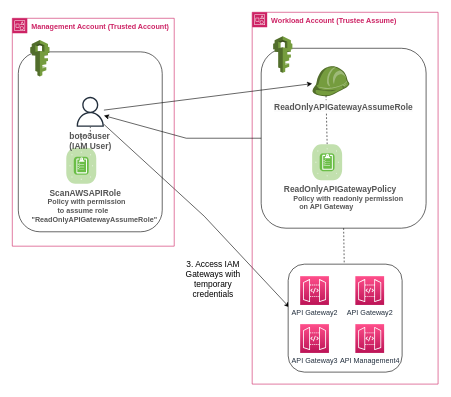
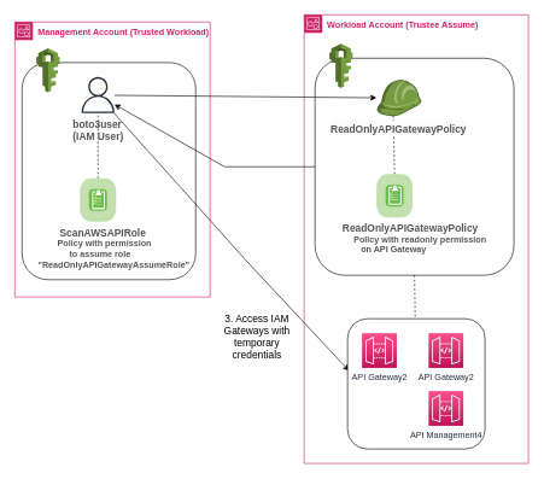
  <mxCell id="0" />
  <mxCell id="1" parent="0" />
  <mxCell id="2" value="" style="rounded=1;whiteSpace=wrap;html=1;" vertex="1" parent="1"><mxGeometry x="30" y="86" width="240" height="300" as="geometry" /></mxCell>
  <mxCell id="3" style="edgeStyle=orthogonalEdgeStyle;rounded=0;orthogonalLoop=1;jettySize=auto;html=1;fontSize=14;dashed=1;endArrow=none;endFill=0;" edge="1" parent="1" source="4" target="6"><mxGeometry relative="1" as="geometry" /></mxCell>
  <mxCell id="4" value="&lt;div style=&quot;text-align: start;&quot;&gt;&lt;font style=&quot;&quot; face=&quot;Fira Sans, sans-serif&quot; color=&quot;#555555&quot;&gt;&lt;b style=&quot;&quot;&gt;&amp;nbsp; &amp;nbsp; &amp;nbsp; &amp;nbsp; &amp;nbsp; &amp;nbsp; &amp;nbsp; &amp;nbsp; &amp;nbsp; &amp;nbsp; &amp;nbsp;&amp;nbsp;&lt;font style=&quot;font-size: 14px;&quot;&gt;ScanAWSAPIRole&lt;/font&gt;&lt;br&gt;&amp;nbsp; &amp;nbsp; &amp;nbsp; &amp;nbsp; &amp;nbsp; &amp;nbsp; &amp;nbsp; &amp;nbsp; &amp;nbsp; &amp;nbsp; &amp;nbsp;Policy with permission &lt;br&gt;&amp;nbsp; &amp;nbsp; &amp;nbsp; &amp;nbsp; &amp;nbsp; &amp;nbsp; &amp;nbsp; &amp;nbsp; &amp;nbsp; &amp;nbsp; &amp;nbsp; &amp;nbsp; &amp;nbsp; to assume role&amp;nbsp;&lt;/b&gt;&lt;/font&gt;&lt;/div&gt;&lt;div style=&quot;text-align: start;&quot;&gt;&lt;span style=&quot;background-color: initial;&quot;&gt;&lt;font style=&quot;font-size: 12px;&quot; face=&quot;Fira Sans, sans-serif&quot; color=&quot;#555555&quot;&gt;&lt;b&gt;&amp;nbsp; &amp;nbsp; &amp;nbsp; &amp;nbsp; &amp;nbsp; &amp;nbsp; &amp;nbsp;&quot;ReadOnlyAPIGatewayAssumeRole&quot;&lt;/b&gt;&lt;/font&gt;&lt;/span&gt;&lt;/div&gt;&lt;div style=&quot;text-align: start;&quot;&gt;&lt;br&gt;&lt;/div&gt;" style="verticalLabelPosition=bottom;sketch=0;html=1;fillColor=#6ABD46;strokeColor=#ffffff;verticalAlign=top;align=center;points=[[0.085,0.085,0],[0.915,0.085,0],[0.915,0.915,0],[0.085,0.915,0],[0.25,0,0],[0.5,0,0],[0.75,0,0],[1,0.25,0],[1,0.5,0],[1,0.75,0],[0.75,1,0],[0.5,1,0],[0.25,1,0],[0,0.75,0],[0,0.5,0],[0,0.25,0]];pointerEvents=1;shape=mxgraph.cisco_safe.compositeIcon;bgIcon=mxgraph.cisco_safe.architecture.generic_appliance;resIcon=mxgraph.cisco_safe.architecture.policy;" vertex="1" parent="1"><mxGeometry x="110" y="246" width="50" height="60" as="geometry" /></mxCell>
  <mxCell id="5" style="edgeStyle=none;rounded=0;orthogonalLoop=1;jettySize=auto;html=1;entryX=0.011;entryY=0.4;entryDx=0;entryDy=0;entryPerimeter=0;fontSize=14;endArrow=classic;endFill=1;" edge="1" parent="1" source="6" target="17"><mxGeometry relative="1" as="geometry"><Array as="points"><mxPoint x="340" y="360" /></Array></mxGeometry></mxCell>
- <mxCell id="6" value="&lt;div style=&quot;text-align: start;&quot;&gt;&lt;font style=&quot;font-size: 14px;&quot; face=&quot;Fira Sans, sans-serif&quot; color=&quot;#555555&quot;&gt;&lt;b style=&quot;&quot;&gt;boto3user&lt;br&gt;(IAM User)&lt;/b&gt;&lt;/font&gt;&lt;/div&gt;" style="sketch=0;outlineConnect=0;fontColor=#232F3E;gradientColor=none;fillColor=#232F3D;strokeColor=none;dashed=0;verticalLabelPosition=bottom;verticalAlign=top;align=center;html=1;fontSize=12;fontStyle=0;aspect=fixed;pointerEvents=1;shape=mxgraph.aws4.user;" vertex="1" parent="1"><mxGeometry x="125" y="161" width="50" height="50" as="geometry" /></mxCell>
+ <mxCell id="6" value="&lt;div style=&quot;text-align: start;&quot;&gt;&lt;font style=&quot;font-size: 14px;&quot; face=&quot;Fira Sans, sans-serif&quot; color=&quot;#555555&quot;&gt;&lt;b style=&quot;&quot;&gt;boto3user&lt;br&gt;(IAM User)&lt;/b&gt;&lt;/font&gt;&lt;/div&gt;" style="sketch=0;outlineConnect=0;fontColor=#232F3E;gradientColor=none;fillColor=#232F3D;strokeColor=none;dashed=0;verticalLabelPosition=bottom;verticalAlign=top;align=center;html=1;fontSize=12;fontStyle=0;aspect=fixed;pointerEvents=1;shape=mxgraph.aws4.user;" vertex="1" parent="1"><mxGeometry x="110" y="106" width="50" height="50" as="geometry" /></mxCell>
  <mxCell id="7" value="" style="outlineConnect=0;dashed=0;verticalLabelPosition=bottom;verticalAlign=top;align=center;html=1;shape=mxgraph.aws3.iam;fillColor=#759C3E;gradientColor=none;" vertex="1" parent="1"><mxGeometry x="50" y="66" width="32" height="61" as="geometry" /></mxCell>
- <mxCell id="8" value="&lt;b&gt;Management Account (Trusted Account)&lt;/b&gt;" style="points=[[0,0],[0.25,0],[0.5,0],[0.75,0],[1,0],[1,0.25],[1,0.5],[1,0.75],[1,1],[0.75,1],[0.5,1],[0.25,1],[0,1],[0,0.75],[0,0.5],[0,0.25]];outlineConnect=0;gradientColor=none;html=1;whiteSpace=wrap;fontSize=12;fontStyle=0;container=1;pointerEvents=0;collapsible=0;recursiveResize=0;shape=mxgraph.aws4.group;grIcon=mxgraph.aws4.group_account;strokeColor=#CD2264;fillColor=none;verticalAlign=top;align=left;spacingLeft=30;fontColor=#CD2264;dashed=0;" vertex="1" parent="1"><mxGeometry x="20" y="30" width="270" height="380" as="geometry" /></mxCell>
+ <mxCell id="8" value="&lt;b&gt;Management Account (Trusted Workload)&lt;/b&gt;" style="points=[[0,0],[0.25,0],[0.5,0],[0.75,0],[1,0],[1,0.25],[1,0.5],[1,0.75],[1,1],[0.75,1],[0.5,1],[0.25,1],[0,1],[0,0.75],[0,0.5],[0,0.25]];outlineConnect=0;gradientColor=none;html=1;whiteSpace=wrap;fontSize=12;fontStyle=0;container=1;pointerEvents=0;collapsible=0;recursiveResize=0;shape=mxgraph.aws4.group;grIcon=mxgraph.aws4.group_account;strokeColor=#CD2264;fillColor=none;verticalAlign=top;align=left;spacingLeft=30;fontColor=#CD2264;dashed=0;" vertex="1" parent="1"><mxGeometry x="20" y="30" width="270" height="380" as="geometry" /></mxCell>
  <mxCell id="9" value="Workload Account (Trustee Assume)" style="points=[[0,0],[0.25,0],[0.5,0],[0.75,0],[1,0],[1,0.25],[1,0.5],[1,0.75],[1,1],[0.75,1],[0.5,1],[0.25,1],[0,1],[0,0.75],[0,0.5],[0,0.25]];outlineConnect=0;gradientColor=none;html=1;whiteSpace=wrap;fontSize=12;fontStyle=1;container=1;pointerEvents=0;collapsible=0;recursiveResize=0;shape=mxgraph.aws4.group;grIcon=mxgraph.aws4.group_account;strokeColor=#CD2264;fillColor=none;verticalAlign=top;align=left;spacingLeft=30;fontColor=#CD2264;dashed=0;" vertex="1" parent="1"><mxGeometry x="420" y="20" width="310" height="620" as="geometry" /></mxCell>
  <mxCell id="10" value="" style="rounded=1;whiteSpace=wrap;html=1;" vertex="1" parent="9"><mxGeometry x="15" y="60" width="275" height="300" as="geometry" /></mxCell>
  <mxCell id="11" style="edgeStyle=none;rounded=0;orthogonalLoop=1;jettySize=auto;html=1;fontSize=14;exitX=0.5;exitY=1;exitDx=0;exitDy=0;dashed=1;endArrow=none;endFill=0;" edge="1" parent="9" source="10" target="17"><mxGeometry relative="1" as="geometry" /></mxCell>
  <mxCell id="12" value="" style="outlineConnect=0;dashed=0;verticalLabelPosition=bottom;verticalAlign=top;align=center;html=1;shape=mxgraph.aws3.iam;fillColor=#759C3E;gradientColor=none;" vertex="1" parent="9"><mxGeometry x="35" y="40" width="32" height="61" as="geometry" /></mxCell>
  <mxCell id="13" value="" style="outlineConnect=0;dashed=0;verticalLabelPosition=bottom;verticalAlign=top;align=center;html=1;shape=mxgraph.aws3.role;fillColor=#759C3E;gradientColor=none;fontSize=18;" vertex="1" parent="9"><mxGeometry x="100" y="90" width="62" height="50" as="geometry" /></mxCell>
  <mxCell id="14" style="edgeStyle=none;rounded=0;orthogonalLoop=1;jettySize=auto;html=1;exitX=0.5;exitY=0;exitDx=0;exitDy=0;exitPerimeter=0;entryX=0.383;entryY=-0.04;entryDx=0;entryDy=0;entryPerimeter=0;fontSize=14;dashed=1;endArrow=none;endFill=0;" edge="1" parent="9" source="15" target="16"><mxGeometry relative="1" as="geometry" /></mxCell>
  <mxCell id="15" value="&lt;div style=&quot;text-align: start;&quot;&gt;&lt;font style=&quot;&quot; face=&quot;Fira Sans, sans-serif&quot; color=&quot;#555555&quot;&gt;&lt;b style=&quot;&quot;&gt;&lt;font style=&quot;font-size: 14px;&quot;&gt;&amp;nbsp; &amp;nbsp; &amp;nbsp; &amp;nbsp; &amp;nbsp; &amp;nbsp; &amp;nbsp; &lt;font style=&quot;&quot;&gt;Re&lt;/font&gt;&lt;font style=&quot;&quot;&gt;adOnlyAPIGatewayPolicy&lt;/font&gt;&lt;br&gt;&lt;/font&gt;&amp;nbsp; &amp;nbsp; &amp;nbsp; &amp;nbsp; &amp;nbsp; &amp;nbsp; &amp;nbsp; &amp;nbsp; &amp;nbsp; &amp;nbsp; &amp;nbsp;Policy with readonly permission &lt;br&gt;&lt;span style=&quot;white-space: pre;&quot;&gt;&#09;&lt;/span&gt;&lt;span style=&quot;white-space: pre;&quot;&gt;&#09;&lt;/span&gt;&lt;span style=&quot;white-space: pre;&quot;&gt;&#09;&lt;/span&gt;on API Gateway&lt;br&gt;&amp;nbsp; &amp;nbsp; &amp;nbsp; &amp;nbsp; &amp;nbsp; &amp;nbsp; &amp;nbsp; &amp;nbsp; &amp;nbsp; &amp;nbsp; &amp;nbsp; &amp;nbsp; &amp;nbsp;&lt;/b&gt;&lt;/font&gt;&lt;/div&gt;&lt;div style=&quot;text-align: start;&quot;&gt;&lt;br&gt;&lt;/div&gt;" style="verticalLabelPosition=bottom;sketch=0;html=1;fillColor=#6ABD46;strokeColor=#ffffff;verticalAlign=top;align=center;points=[[0.085,0.085,0],[0.915,0.085,0],[0.915,0.915,0],[0.085,0.915,0],[0.25,0,0],[0.5,0,0],[0.75,0,0],[1,0.25,0],[1,0.5,0],[1,0.75,0],[0.75,1,0],[0.5,1,0],[0.25,1,0],[0,0.75,0],[0,0.5,0],[0,0.25,0]];pointerEvents=1;shape=mxgraph.cisco_safe.compositeIcon;bgIcon=mxgraph.cisco_safe.architecture.generic_appliance;resIcon=mxgraph.cisco_safe.architecture.policy;" vertex="1" parent="9"><mxGeometry x="100" y="220" width="50" height="60" as="geometry" /></mxCell>
- <mxCell id="16" value="&lt;b style=&quot;border-color: var(--border-color); color: rgb(85, 85, 85); font-family: &amp;quot;Fira Sans&amp;quot;, sans-serif; font-style: normal; font-variant-ligatures: normal; font-variant-caps: normal; letter-spacing: normal; orphans: 2; text-align: start; text-indent: 0px; text-transform: none; widows: 2; word-spacing: 0px; -webkit-text-stroke-width: 0px; background-color: rgb(251, 251, 251); text-decoration-thickness: initial; text-decoration-style: initial; text-decoration-color: initial;&quot;&gt;&lt;font style=&quot;font-size: 14px;&quot;&gt;ReadOnlyAPIGatewayAssumeRole&lt;/font&gt;&lt;/b&gt;" style="text;whiteSpace=wrap;html=1;fontSize=18;" vertex="1" parent="9"><mxGeometry x="35" y="140" width="230" height="50" as="geometry" /></mxCell>
+ <mxCell id="16" value="&lt;b style=&quot;border-color: var(--border-color); color: rgb(85, 85, 85); font-family: &amp;quot;Fira Sans&amp;quot;, sans-serif; font-style: normal; font-variant-ligatures: normal; font-variant-caps: normal; letter-spacing: normal; orphans: 2; text-align: start; text-indent: 0px; text-transform: none; widows: 2; word-spacing: 0px; -webkit-text-stroke-width: 0px; background-color: rgb(251, 251, 251); text-decoration-thickness: initial; text-decoration-style: initial; text-decoration-color: initial;&quot;&gt;&lt;font style=&quot;font-size: 14px;&quot;&gt;ReadOnlyAPIGatewayPolicy&lt;/font&gt;&lt;/b&gt;" style="text;whiteSpace=wrap;html=1;fontSize=18;" vertex="1" parent="9"><mxGeometry x="35" y="140" width="230" height="50" as="geometry" /></mxCell>
  <mxCell id="17" value="" style="rounded=1;whiteSpace=wrap;html=1;fontSize=14;" vertex="1" parent="9"><mxGeometry x="60" y="420" width="190" height="180" as="geometry" /></mxCell>
  <mxCell id="18" value="API Gateway2" style="sketch=0;points=[[0,0,0],[0.25,0,0],[0.5,0,0],[0.75,0,0],[1,0,0],[0,1,0],[0.25,1,0],[0.5,1,0],[0.75,1,0],[1,1,0],[0,0.25,0],[0,0.5,0],[0,0.75,0],[1,0.25,0],[1,0.5,0],[1,0.75,0]];outlineConnect=0;fontColor=#232F3E;gradientColor=#FF4F8B;gradientDirection=north;fillColor=#BC1356;strokeColor=#ffffff;dashed=0;verticalLabelPosition=bottom;verticalAlign=top;align=center;html=1;fontSize=12;fontStyle=0;aspect=fixed;shape=mxgraph.aws4.resourceIcon;resIcon=mxgraph.aws4.api_gateway;" vertex="1" parent="9"><mxGeometry x="80" y="440" width="48" height="48" as="geometry" /></mxCell>
  <mxCell id="19" value="API Gateway2" style="sketch=0;points=[[0,0,0],[0.25,0,0],[0.5,0,0],[0.75,0,0],[1,0,0],[0,1,0],[0.25,1,0],[0.5,1,0],[0.75,1,0],[1,1,0],[0,0.25,0],[0,0.5,0],[0,0.75,0],[1,0.25,0],[1,0.5,0],[1,0.75,0]];outlineConnect=0;fontColor=#232F3E;gradientColor=#FF4F8B;gradientDirection=north;fillColor=#BC1356;strokeColor=#ffffff;dashed=0;verticalLabelPosition=bottom;verticalAlign=top;align=center;html=1;fontSize=12;fontStyle=0;aspect=fixed;shape=mxgraph.aws4.resourceIcon;resIcon=mxgraph.aws4.api_gateway;" vertex="1" parent="9"><mxGeometry x="172" y="440" width="48" height="48" as="geometry" /></mxCell>
- <mxCell id="20" value="API Gateway3" style="sketch=0;points=[[0,0,0],[0.25,0,0],[0.5,0,0],[0.75,0,0],[1,0,0],[0,1,0],[0.25,1,0],[0.5,1,0],[0.75,1,0],[1,1,0],[0,0.25,0],[0,0.5,0],[0,0.75,0],[1,0.25,0],[1,0.5,0],[1,0.75,0]];outlineConnect=0;fontColor=#232F3E;gradientColor=#FF4F8B;gradientDirection=north;fillColor=#BC1356;strokeColor=#ffffff;dashed=0;verticalLabelPosition=bottom;verticalAlign=top;align=center;html=1;fontSize=12;fontStyle=0;aspect=fixed;shape=mxgraph.aws4.resourceIcon;resIcon=mxgraph.aws4.api_gateway;" vertex="1" parent="9"><mxGeometry x="80" y="520" width="48" height="48" as="geometry" /></mxCell>
  <mxCell id="21" value="API Management4" style="sketch=0;points=[[0,0,0],[0.25,0,0],[0.5,0,0],[0.75,0,0],[1,0,0],[0,1,0],[0.25,1,0],[0.5,1,0],[0.75,1,0],[1,1,0],[0,0.25,0],[0,0.5,0],[0,0.75,0],[1,0.25,0],[1,0.5,0],[1,0.75,0]];outlineConnect=0;fontColor=#232F3E;gradientColor=#FF4F8B;gradientDirection=north;fillColor=#BC1356;strokeColor=#ffffff;dashed=0;verticalLabelPosition=bottom;verticalAlign=top;align=center;html=1;fontSize=12;fontStyle=0;aspect=fixed;shape=mxgraph.aws4.resourceIcon;resIcon=mxgraph.aws4.api_gateway;" vertex="1" parent="9"><mxGeometry x="172" y="520" width="48" height="48" as="geometry" /></mxCell>
  <mxCell id="22" style="edgeStyle=none;rounded=0;orthogonalLoop=1;jettySize=auto;html=1;fontSize=14;" edge="1" parent="1" source="6" target="13"><mxGeometry relative="1" as="geometry" /></mxCell>
  <mxCell id="23" style="edgeStyle=none;rounded=0;orthogonalLoop=1;jettySize=auto;html=1;fontSize=14;" edge="1" parent="1" source="10" target="6"><mxGeometry relative="1" as="geometry"><Array as="points"><mxPoint x="310" y="230" /></Array></mxGeometry></mxCell>
  <mxCell id="24" value="3. Access IAM Gateways with temporary credentials" style="text;strokeColor=none;align=center;fillColor=none;html=1;verticalAlign=middle;whiteSpace=wrap;rounded=0;fontSize=14;" vertex="1" parent="1"><mxGeometry x="300" y="450" width="110" height="30" as="geometry" /></mxCell>
